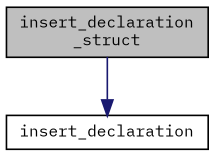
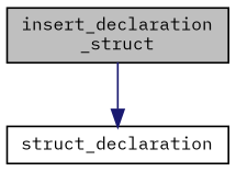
  digraph {
    rankdir=TB
    fontname="IBM Plex Mono"
    node [color=black fontname="IBM Plex Mono" fontsize=10 shape=record style=filled]
    n1 [fillcolor=grey75 fontcolor=black height=0.2 label="insert_declaration\l_struct" width=0.4]
-   n2 [fillcolor=white height=0.2 label=insert_declaration width=0.4]
+   n2 [fillcolor=white height=0.2 label=struct_declaration width=0.4]
    n1 -> n2 [color=midnightblue fontname="IBM Plex Mono" fontsize=10 labelfontname=Helvetica labelfontsize=10 style=solid]
  }
